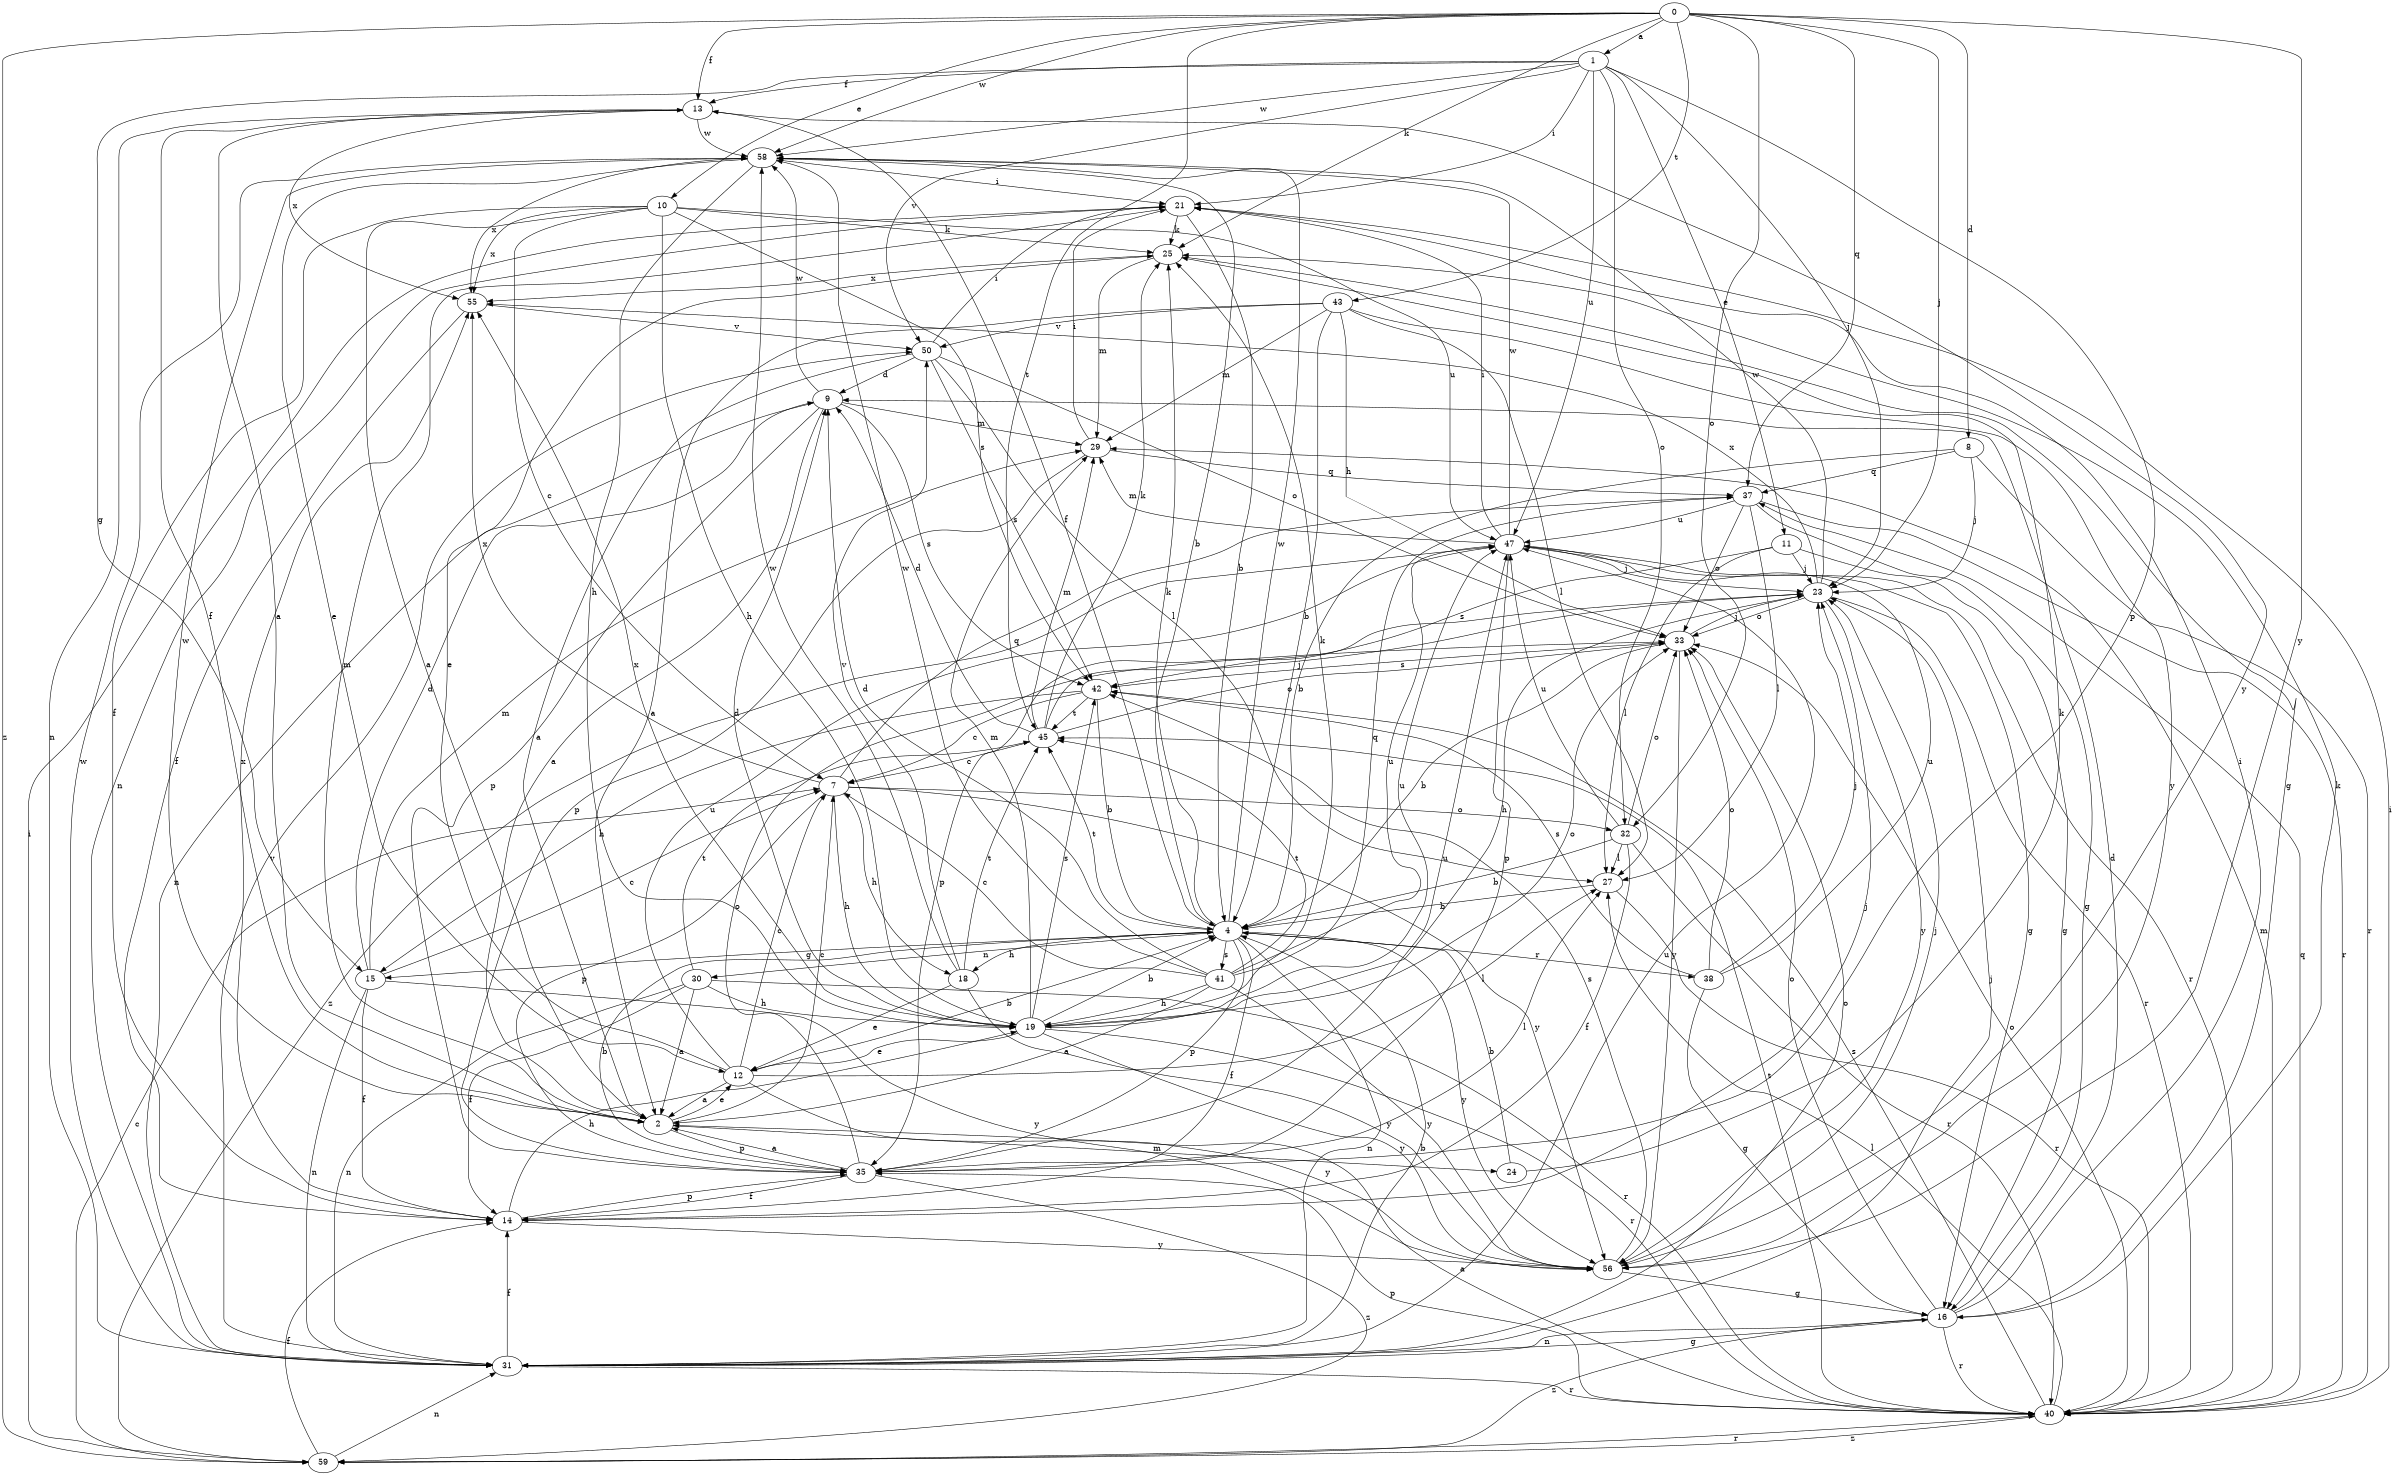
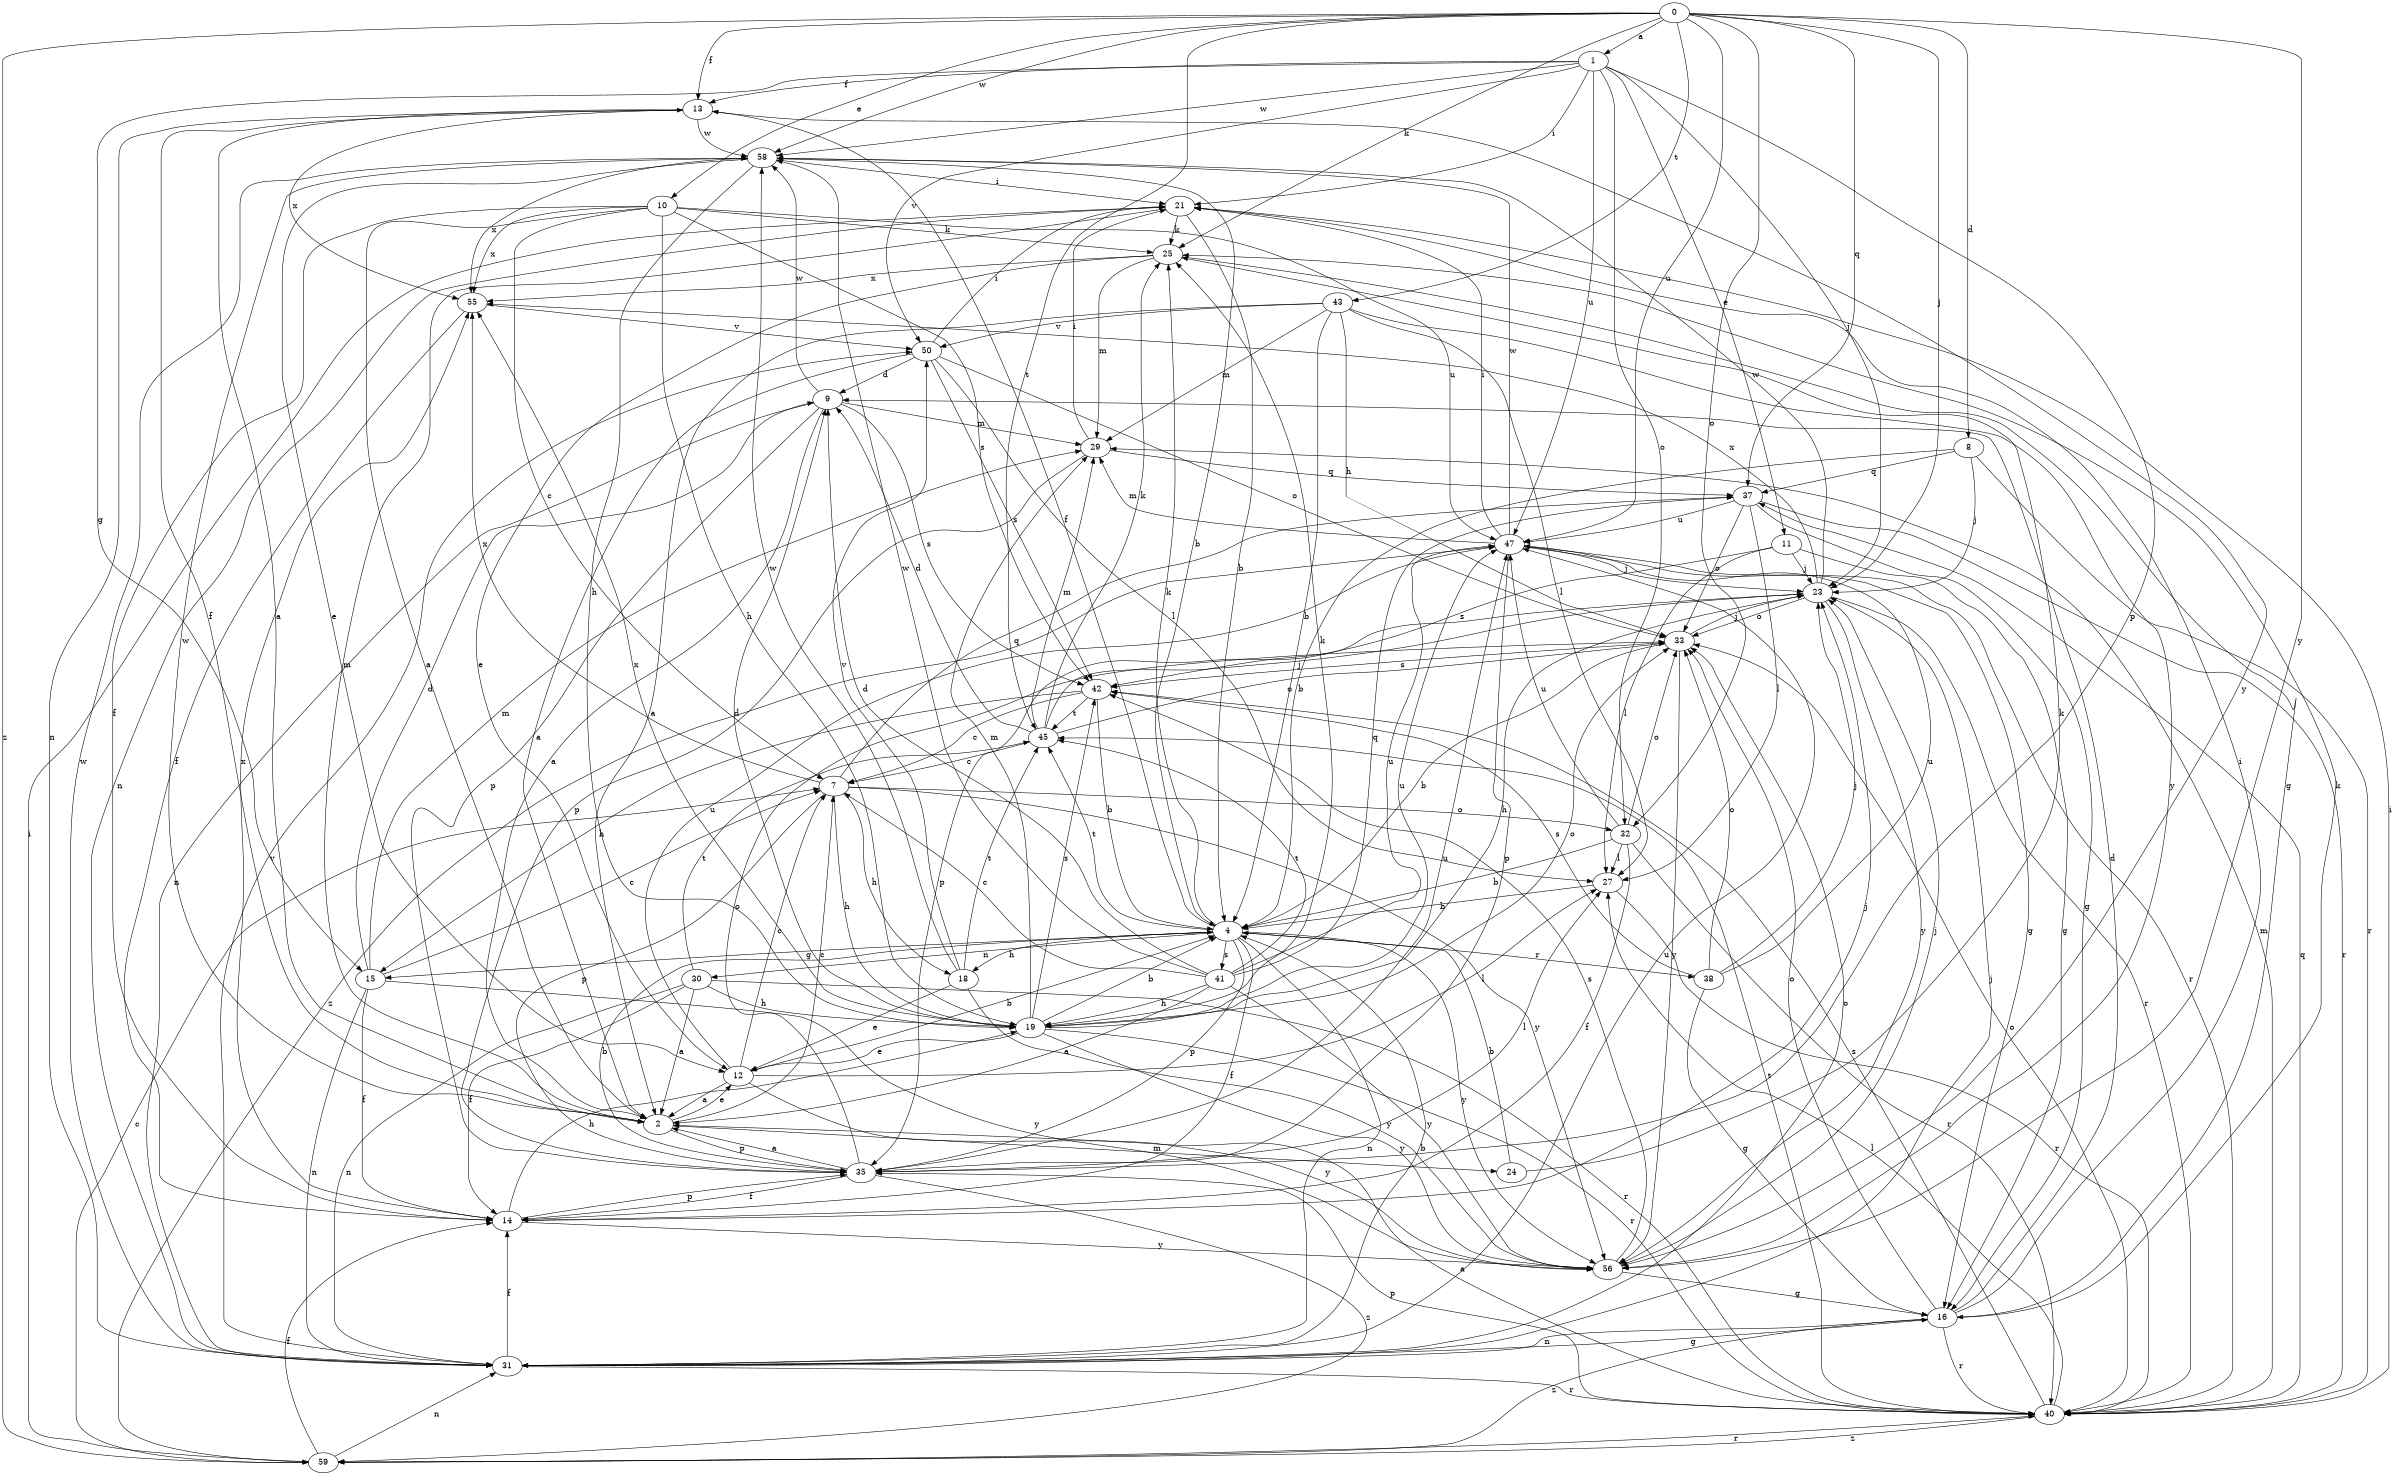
  strict digraph {
    0
    1
    8
    10
    13
    23
    25
    32
    37
    43
    45
    47
    n13 [label=58]
    56
    59
    11
    15
    21
    35
    50
    4
    40
    2
    7
    14
    19
    55
    42
    31
    33
    12
    29
    16
    27
    9
    n36 [label=24]
    18
    30
    38
    41
    0 -> 1 [label=a]
    0 -> 8 [label=d]
    0 -> 10 [label=e]
    0 -> 13 [label=f]
    0 -> 23 [label=j]
    0 -> 25 [label=k]
    0 -> 32 [label=o]
    0 -> 37 [label=q]
    0 -> 43 [label=t]
    0 -> 45 [label=t]
+   0 -> 47 [label=u]
    0 -> n13 [label=w]
    0 -> 56 [label=y]
    0 -> 59 [label=z]
    1 -> 13 [label=f]
    1 -> 23 [label=j]
    1 -> 32 [label=o]
    1 -> 47 [label=u]
    1 -> n13 [label=w]
    1 -> 11 [label=e]
    1 -> 15 [label=g]
    1 -> 21 [label=i]
    1 -> 35 [label=p]
    1 -> 50 [label=v]
    8 -> 23 [label=j]
    8 -> 37 [label=q]
    8 -> 4 [label=b]
    8 -> 40 [label=r]
    10 -> 25 [label=k]
    10 -> 47 [label=u]
    10 -> 2 [label=a]
    10 -> 7 [label=c]
    10 -> 14 [label=f]
    10 -> 19 [label=h]
    10 -> 55 [label=x]
    10 -> 42 [label=s]
    13 -> n13 [label=w]
    13 -> 56 [label=y]
    13 -> 2 [label=a]
    13 -> 55 [label=x]
    13 -> 31 [label=n]
    23 -> n13 [label=w]
    23 -> 56 [label=y]
    23 -> 35 [label=p]
    23 -> 40 [label=r]
    23 -> 19 [label=h]
    23 -> 55 [label=x]
    23 -> 33 [label=o]
    25 -> 55 [label=x]
-   12 -> 25 [label=e]
+   25 -> 12 [label=e]
    25 -> 29 [label=m]
    25 -> 16 [label=g]
    32 -> 47 [label=u]
    32 -> 4 [label=b]
    32 -> 40 [label=r]
    32 -> 14 [label=f]
    32 -> 33 [label=o]
    32 -> 27 [label=l]
    37 -> 47 [label=u]
    37 -> 40 [label=r]
    37 -> 33 [label=o]
    37 -> 16 [label=g]
    37 -> 27 [label=l]
    43 -> 56 [label=y]
    43 -> 50 [label=v]
    43 -> 4 [label=b]
    43 -> 2 [label=a]
    43 -> 33 [label=h]
    43 -> 29 [label=m]
    43 -> 27 [label=l]
    45 -> 23 [label=j]
    45 -> 25 [label=k]
    45 -> 7 [label=c]
    45 -> 33 [label=o]
    45 -> 29 [label=m]
    45 -> 9 [label=d]
    47 -> 23 [label=j]
    47 -> n13 [label=w]
    47 -> 59 [label=z]
    47 -> 21 [label=i]
    47 -> 35 [label=p]
    47 -> 40 [label=r]
    47 -> 29 [label=m]
    47 -> 16 [label=g]
    n13 -> 21 [label=i]
    n13 -> 4 [label=b]
    n13 -> 19 [label=h]
    n13 -> 55 [label=x]
    n13 -> 12 [label=e]
    56 -> 23 [label=j]
    56 -> 42 [label=s]
    56 -> 16 [label=g]
    59 -> 21 [label=i]
    59 -> 40 [label=r]
    59 -> 7 [label=c]
    59 -> 14 [label=f]
    59 -> 31 [label=n]
    11 -> 23 [label=j]
    11 -> 42 [label=s]
    11 -> 16 [label=g]
    11 -> 27 [label=l]
    15 -> 56 [label=y]
    15 -> 7 [label=c]
    15 -> 14 [label=f]
    15 -> 31 [label=n]
    15 -> 29 [label=m]
    15 -> 9 [label=d]
    21 -> 25 [label=k]
    21 -> 4 [label=b]
    21 -> 2 [label=m]
    21 -> 31 [label=n]
    35 -> 47 [label=u]
    35 -> 59 [label=z]
    35 -> 4 [label=b]
    35 -> 2 [label=a]
    35 -> 14 [label=f]
    35 -> 33 [label=o]
    35 -> 27 [label=l]
    50 -> 21 [label=i]
    50 -> 2 [label=a]
    50 -> 42 [label=s]
    50 -> 33 [label=o]
    50 -> 27 [label=l]
    50 -> 9 [label=d]
    4 -> 13 [label=f]
    4 -> 25 [label=k]
    4 -> 45 [label=t]
-   4 -> n13 [label=w]
    4 -> 56 [label=y]
    4 -> 15 [label=g]
    4 -> 35 [label=p]
    4 -> 14 [label=f]
    4 -> 31 [label=n]
    4 -> 18 [label=h]
    4 -> 30 [label=n]
    4 -> 38 [label=r]
    4 -> 41 [label=s]
    40 -> 37 [label=q]
    40 -> 45 [label=t]
    40 -> 59 [label=z]
    40 -> 21 [label=i]
    40 -> 35 [label=p]
    40 -> 2 [label=a]
    40 -> 42 [label=s]
    40 -> 33 [label=o]
    40 -> 29 [label=m]
    40 -> 27 [label=l]
    2 -> 13 [label=f]
    2 -> n13 [label=w]
    2 -> 35 [label=p]
    2 -> 7 [label=c]
    2 -> 12 [label=e]
    2 -> n36 [label=m]
    7 -> 32 [label=o]
    7 -> 37 [label=q]
    7 -> 56 [label=y]
    7 -> 35 [label=p]
    7 -> 19 [label=h]
    7 -> 55 [label=x]
    7 -> 18 [label=h]
    14 -> 23 [label=j]
    14 -> 56 [label=y]
    14 -> 35 [label=p]
    14 -> 19 [label=h]
    14 -> 55 [label=x]
    19 -> 25 [label=k]
    19 -> 47 [label=u]
    19 -> 56 [label=y]
    19 -> 4 [label=b]
    19 -> 40 [label=r]
    19 -> 55 [label=x]
    19 -> 42 [label=s]
    19 -> 33 [label=o]
    19 -> 12 [label=e]
    19 -> 29 [label=m]
    19 -> 9 [label=d]
    55 -> 50 [label=v]
    55 -> 14 [label=f]
    42 -> 45 [label=t]
    42 -> 15 [label=h]
    42 -> 4 [label=b]
    42 -> 7 [label=c]
    31 -> 23 [label=j]
    31 -> 47 [label=u]
    31 -> n13 [label=w]
    31 -> 50 [label=v]
    31 -> 4 [label=b]
    31 -> 40 [label=r]
    31 -> 14 [label=f]
    31 -> 33 [label=o]
    31 -> 16 [label=g]
    33 -> 23 [label=j]
    33 -> 56 [label=y]
    33 -> 4 [label=b]
    33 -> 42 [label=s]
    12 -> 47 [label=u]
    12 -> 56 [label=y]
    12 -> 4 [label=b]
    12 -> 2 [label=a]
    12 -> 7 [label=c]
    12 -> 27 [label=l]
    29 -> 37 [label=q]
    29 -> 21 [label=i]
    29 -> 35 [label=p]
    16 -> 25 [label=k]
    16 -> 59 [label=z]
    16 -> 21 [label=i]
    16 -> 40 [label=r]
    16 -> 31 [label=n]
    16 -> 33 [label=o]
    16 -> 9 [label=d]
    27 -> 4 [label=b]
    27 -> 40 [label=r]
    9 -> n13 [label=w]
    9 -> 35 [label=p]
    9 -> 2 [label=a]
    9 -> 42 [label=s]
    9 -> 31 [label=n]
    9 -> 29 [label=m]
    n36 -> 25 [label=k]
    n36 -> 4 [label=b]
    18 -> 45 [label=t]
    18 -> n13 [label=w]
    18 -> 56 [label=y]
    18 -> 50 [label=v]
    18 -> 12 [label=e]
    30 -> 45 [label=t]
    30 -> 40 [label=r]
    30 -> 2 [label=a]
    30 -> 14 [label=f]
    30 -> 19 [label=h]
    30 -> 31 [label=n]
    38 -> 23 [label=j]
    38 -> 47 [label=u]
    38 -> 42 [label=s]
    38 -> 33 [label=o]
    38 -> 16 [label=g]
    41 -> 37 [label=q]
    41 -> 45 [label=t]
    41 -> 47 [label=u]
    41 -> n13 [label=w]
    41 -> 56 [label=y]
    41 -> 2 [label=a]
    41 -> 7 [label=c]
    41 -> 19 [label=h]
    41 -> 9 [label=d]
  }
